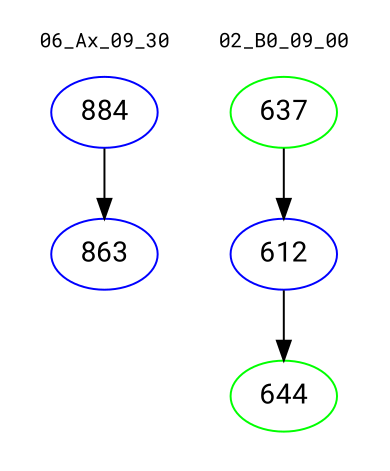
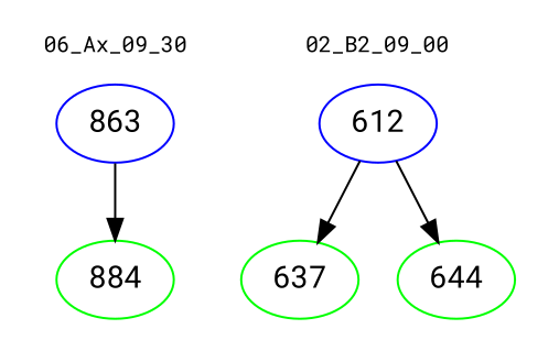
  digraph {
    fontname="Roboto Mono"
    node [color=green fontname="Roboto Mono"]
    edge [color=black fontname="Roboto Mono"]
    n1 [color=blue label=863]
-   n2 [color=blue label=884]
+   n2 [label=884]
    n3 [label=637]
    n4 [color=blue label=612]
    n5 [label=644]
    subgraph cluster_1 {
      color=white
      fontsize=10
      label="06_Ax_09_30"
      n1
      n2
    }
    subgraph cluster_2 {
      color=white
      fontsize=10
-     label="02_B0_09_00"
+     label="02_B2_09_00"
      n3
      n4
      n5
    }
-   n2 -> n1
-   n3 -> n4
+   n1 -> n2
+   n4 -> n3
    n4 -> n5
  }
